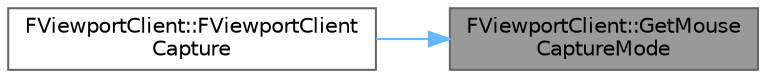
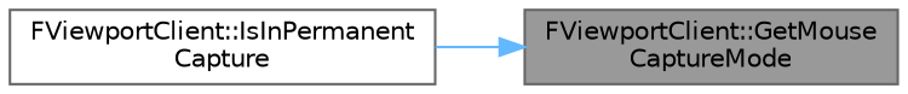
  digraph {
    rankdir=RL
    node [fontname=Helvetica fontsize=10 shape=box style=filled]
    n1 [color=gray40 fillcolor=grey60 fontcolor=black height=0.2 label="FViewportClient::GetMouse\lCaptureMode" width=0.4]
-   n2 [color=grey40 fillcolor=white height=0.2 label="FViewportClient::FViewportClient\lCapture" width=0.4]
+   n2 [color=grey40 fillcolor=white height=0.2 label="FViewportClient::IsInPermanent\lCapture" width=0.4]
    n1 -> n2 [color=steelblue1 dir=back fontname=Helvetica fontsize=10 labelfontname=Helvetica labelfontsize=10 style=solid]
  }
